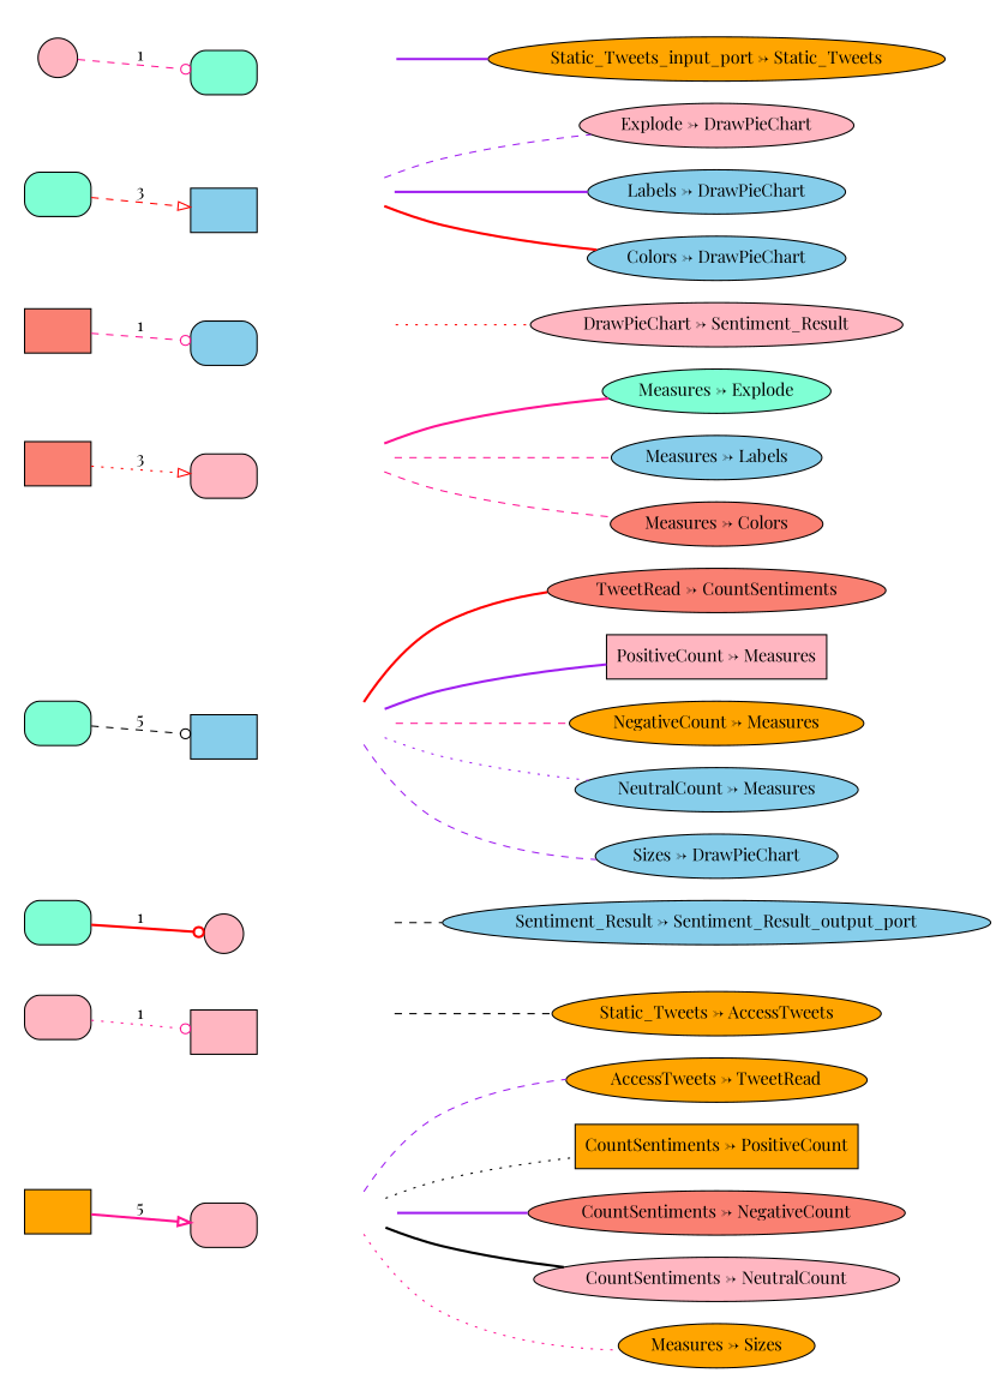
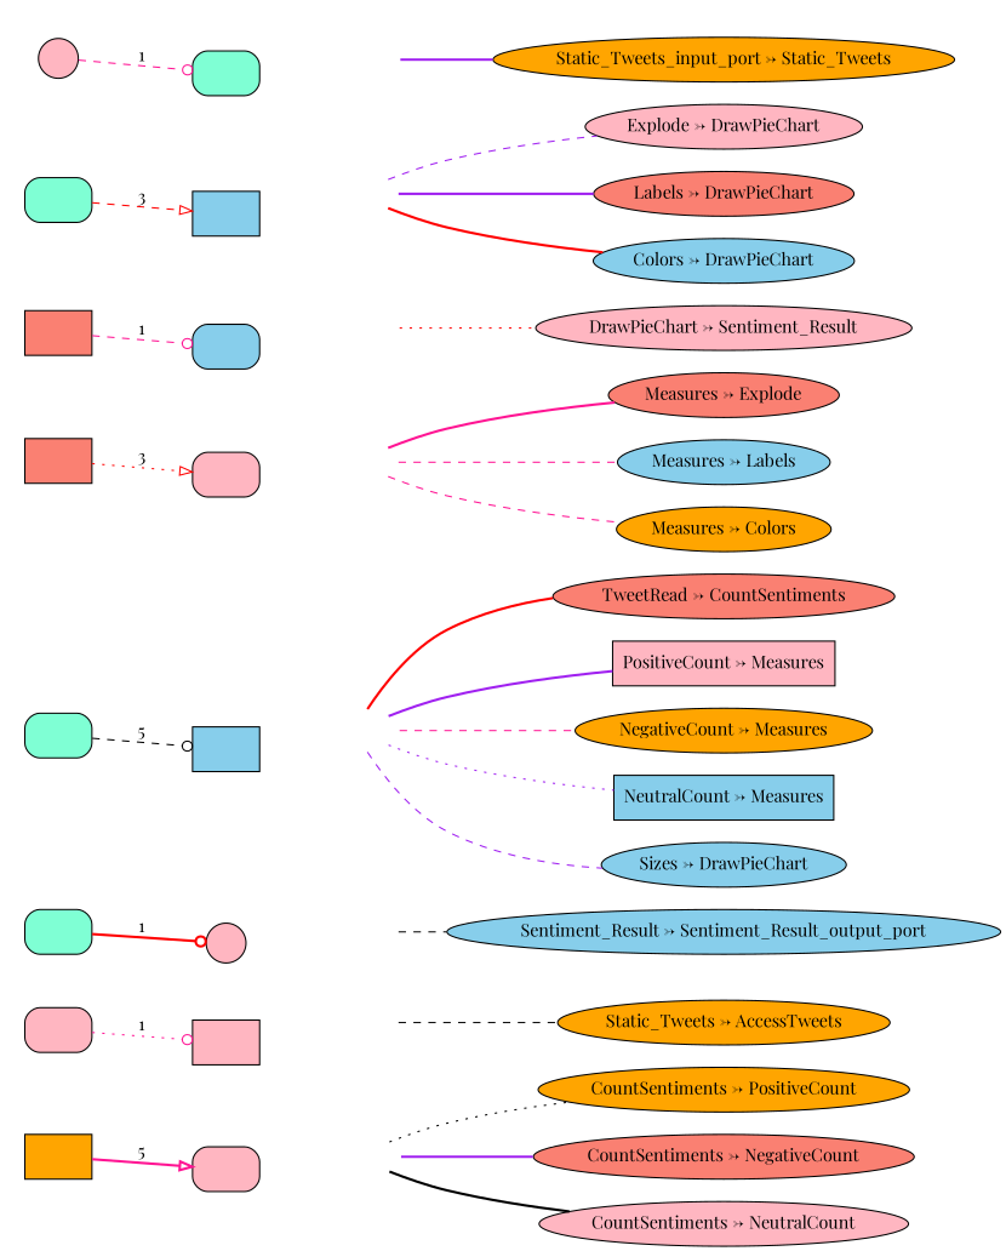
  digraph {
    fontname="Playfair Display"
    rankdir=LR
    node [fillcolor=lightpink fontname="Playfair Display" style=filled]
    edge [fontname="Playfair Display" style=invis]
    n1 [fillcolor=orange label=" " peripheries=1 rankdir=LR shape=record]
    n2 [label=" " peripheries=1 shape=box style="rounded,filled"]
    e0_inv [style=invis fillcolor=""]
    n4 [label=" " peripheries=1 rankdir=LR shape=record style="rounded,filled"]
    n5 [label=" " peripheries=1 rankdir=LR shape=record]
    e1_inv [style=invis fillcolor=""]
    n7 [fillcolor=aquamarine label=" " peripheries=1 rankdir=LR shape=record style="rounded,filled"]
    n8 [label=" " peripheries=1 shape=circle style="rounded,filled" width=0.2]
    e7_inv [style=invis fillcolor=""]
    n10 [fillcolor=aquamarine label=" " peripheries=1 shape=box style="rounded,filled"]
    n11 [fillcolor=skyblue label=" " peripheries=1 rankdir=LR shape=record]
    e2_inv [style=invis fillcolor=""]
    n13 [fillcolor=salmon label=" " peripheries=1 rankdir=LR shape=record]
    n14 [label=" " peripheries=1 shape=box style="rounded,filled"]
    e3_inv [style=invis fillcolor=""]
    n16 [fillcolor=salmon label=" " peripheries=1 rankdir=LR shape=record]
    n17 [fillcolor=skyblue label=" " peripheries=1 rankdir=LR shape=record style="rounded,filled"]
    e4_inv [style=invis fillcolor=""]
    n19 [fillcolor=aquamarine label=" " peripheries=1 shape=box style="rounded,filled"]
    n20 [fillcolor=skyblue label=" " peripheries=1 rankdir=LR shape=record]
    e5_inv [style=invis fillcolor=""]
    n22 [label=" " peripheries=1 shape=circle style="rounded,filled" width=0.2]
    n23 [fillcolor=aquamarine label=" " peripheries=1 rankdir=LR shape=record style="rounded,filled"]
    e6_inv [style=invis fillcolor=""]
-   n25 [fillcolor=orange label="AccessTweets -> TweetRead"]
-   n26 [fillcolor=orange label="CountSentiments -> PositiveCount" shape=box]
+   n26 [fillcolor=orange label="CountSentiments -> PositiveCount"]
    n27 [fillcolor=salmon label="CountSentiments -> NegativeCount"]
    n28 [label="CountSentiments -> NeutralCount"]
-   n29 [fillcolor=orange label="Measures -> Sizes"]
    n30 [fillcolor=orange label="Static_Tweets -> AccessTweets"]
    n31 [fillcolor=salmon label="TweetRead -> CountSentiments"]
    n32 [label="PositiveCount -> Measures" shape=box]
    n33 [fillcolor=orange label="NegativeCount -> Measures"]
-   n34 [fillcolor=skyblue label="NeutralCount -> Measures"]
+   n34 [fillcolor=skyblue label="NeutralCount -> Measures" shape=box]
    n35 [fillcolor=skyblue label="Sizes -> DrawPieChart"]
-   n36 [fillcolor=aquamarine label="Measures -> Explode"]
+   n36 [fillcolor=salmon label="Measures -> Explode"]
    n37 [fillcolor=skyblue label="Measures -> Labels"]
-   n38 [fillcolor=salmon label="Measures -> Colors"]
+   n38 [fillcolor=orange label="Measures -> Colors"]
    n39 [label="DrawPieChart -> Sentiment_Result"]
    n40 [label="Explode -> DrawPieChart"]
-   n41 [fillcolor=skyblue label="Labels -> DrawPieChart"]
+   n41 [fillcolor=salmon label="Labels -> DrawPieChart"]
    n42 [fillcolor=skyblue label="Colors -> DrawPieChart"]
    n43 [fillcolor=orange label="Static_Tweets_input_port -> Static_Tweets"]
    n44 [fillcolor=skyblue label="Sentiment_Result -> Sentiment_Result_output_port"]
    subgraph cluster_1 {
      color=transparent
      style=filled
      n1
      n2
      e0_inv
    }
    subgraph cluster_2 {
      color=transparent
      style=filled
      n13
      n14
      e3_inv
    }
    subgraph cluster_3 {
      color=transparent
      style=filled
      n4
      n5
      e1_inv
    }
    subgraph cluster_4 {
      color=transparent
      style=filled
      n10
      n11
      e2_inv
    }
    subgraph cluster_5 {
      color=transparent
      style=filled
      n7
      n8
      e7_inv
    }
    subgraph cluster_6 {
      color=transparent
      style=filled
      n16
      n17
      e4_inv
    }
    subgraph cluster_7 {
      color=transparent
      style=filled
      n19
      n20
      e5_inv
    }
    subgraph cluster_8 {
      color=transparent
      style=filled
      n22
      n23
      e6_inv
    }
    n1 -> n2 [arrowhead=onormal attr=default color=deeppink label=5 minlen=2 style=bold]
    n1 -> e0_inv
    n2 -> e0_inv
-   e0_inv -> n25 [color=purple dir=none style=dashed]
    e0_inv -> n26 [color=black dir=none style=dotted]
    e0_inv -> n27 [color=purple dir=none style=bold]
    e0_inv -> n28 [color=black dir=none style=bold]
-   e0_inv -> n29 [color=deeppink dir=none style=dotted]
    n4 -> n5 [arrowhead=odot attr=default color=deeppink label=1 minlen=2 style=dotted]
    n4 -> e1_inv
    n5 -> e1_inv
    e1_inv -> n30 [color=black dir=none style=dashed]
    n7 -> n8 [arrowhead=odot attr=default color=red label=1 minlen=2 style=bold]
    n7 -> e7_inv
    n8 -> e7_inv
    e7_inv -> n44 [color=black dir=none style=dashed]
    n10 -> n11 [arrowhead=odot attr=default color=black label=5 minlen=2 style=dashed]
    n10 -> e2_inv
    n11 -> e2_inv
    e2_inv -> n31 [color=red dir=none style=bold]
    e2_inv -> n32 [color=purple dir=none style=bold]
    e2_inv -> n33 [color=deeppink dir=none style=dashed]
    e2_inv -> n34 [color=purple dir=none style=dotted]
    e2_inv -> n35 [color=purple dir=none style=dashed]
    n13 -> n14 [arrowhead=onormal attr=default color=red label=3 minlen=2 style=dotted]
    n13 -> e3_inv
    n14 -> e3_inv
    e3_inv -> n36 [color=deeppink dir=none style=bold]
    e3_inv -> n37 [color=deeppink dir=none style=dashed]
    e3_inv -> n38 [color=deeppink dir=none style=dashed]
    n16 -> n17 [arrowhead=odot attr=default color=deeppink label=1 minlen=2 style=dashed]
    n16 -> e4_inv
    n17 -> e4_inv
    e4_inv -> n39 [color=red dir=none style=dotted]
    n19 -> n20 [arrowhead=onormal attr=default color=red label=3 minlen=2 style=dashed]
    n19 -> e5_inv
    n20 -> e5_inv
    e5_inv -> n40 [color=purple dir=none style=dashed]
    e5_inv -> n41 [color=purple dir=none style=bold]
    e5_inv -> n42 [color=red dir=none style=bold]
    n22 -> n23 [arrowhead=odot attr=default color=deeppink label=1 minlen=2 style=dashed]
    n22 -> e6_inv
    n23 -> e6_inv
    e6_inv -> n43 [color=purple dir=none style=bold]
  }
